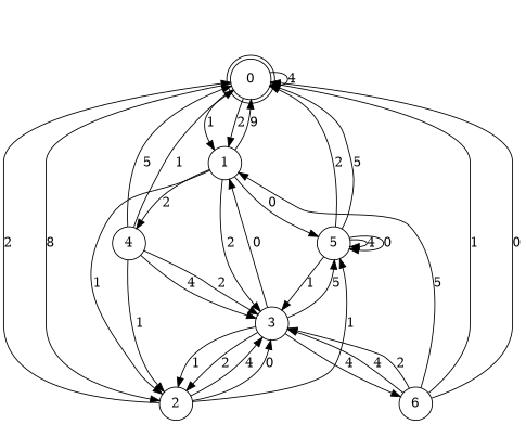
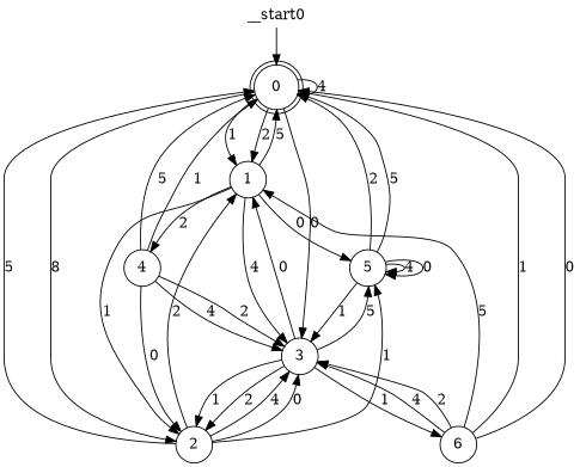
  digraph {
    node [shape=circle]
    n1 [label=0 shape=doublecircle]
    n2 [label=1]
    n3 [label=2]
    n4 [label=3]
    n5 [label=4]
    n6 [label=5]
    n7 [label=6]
+   __start0 [height=0 shape=none width=0]
    n1 -> n1 [label=4]
    n1 -> n2 [label=1]
    n1 -> n2 [label=2]
    n1 -> n3 [label=8]
-   n2 -> n1 [label=9]
+   n1 -> n4 [label=0]
+   n2 -> n1 [label=5]
    n2 -> n3 [label=1]
-   n2 -> n4 [label=2]
+   n2 -> n4 [label=4]
    n2 -> n5 [label=2]
    n2 -> n6 [label=0]
-   n3 -> n1 [label=2]
+   n3 -> n1 [label=5]
+   n3 -> n2 [label=2]
    n3 -> n4 [label=4]
    n3 -> n4 [label=0]
    n3 -> n6 [label=1]
    n4 -> n2 [label=0]
    n4 -> n3 [label=1]
    n4 -> n3 [label=2]
    n4 -> n6 [label=5]
-   n4 -> n7 [label=4]
+   n4 -> n7 [label=1]
    n5 -> n1 [label=1]
    n5 -> n1 [label=5]
-   n5 -> n3 [label=1]
+   n5 -> n3 [label=0]
    n5 -> n4 [label=4]
    n5 -> n4 [label=2]
    n6 -> n1 [label=2]
    n6 -> n1 [label=5]
    n6 -> n4 [label=1]
    n6 -> n6 [label=4]
    n6 -> n6 [label=0]
    n7 -> n1 [label=1]
    n7 -> n1 [label=0]
    n7 -> n2 [label=5]
    n7 -> n4 [label=4]
    n7 -> n4 [label=2]
+   __start0 -> n1
  }
